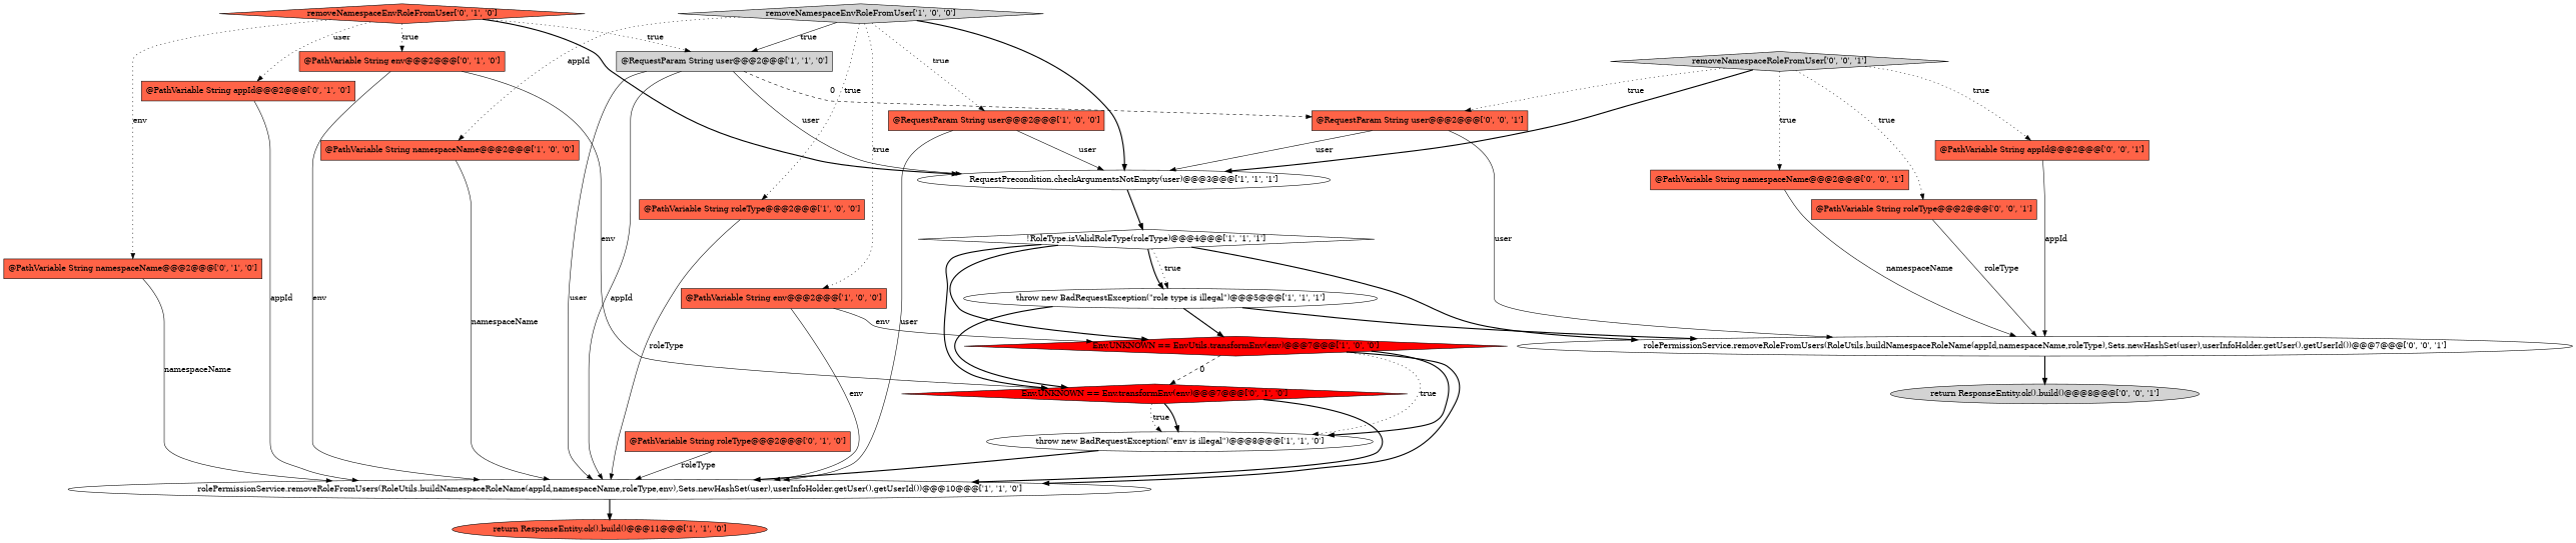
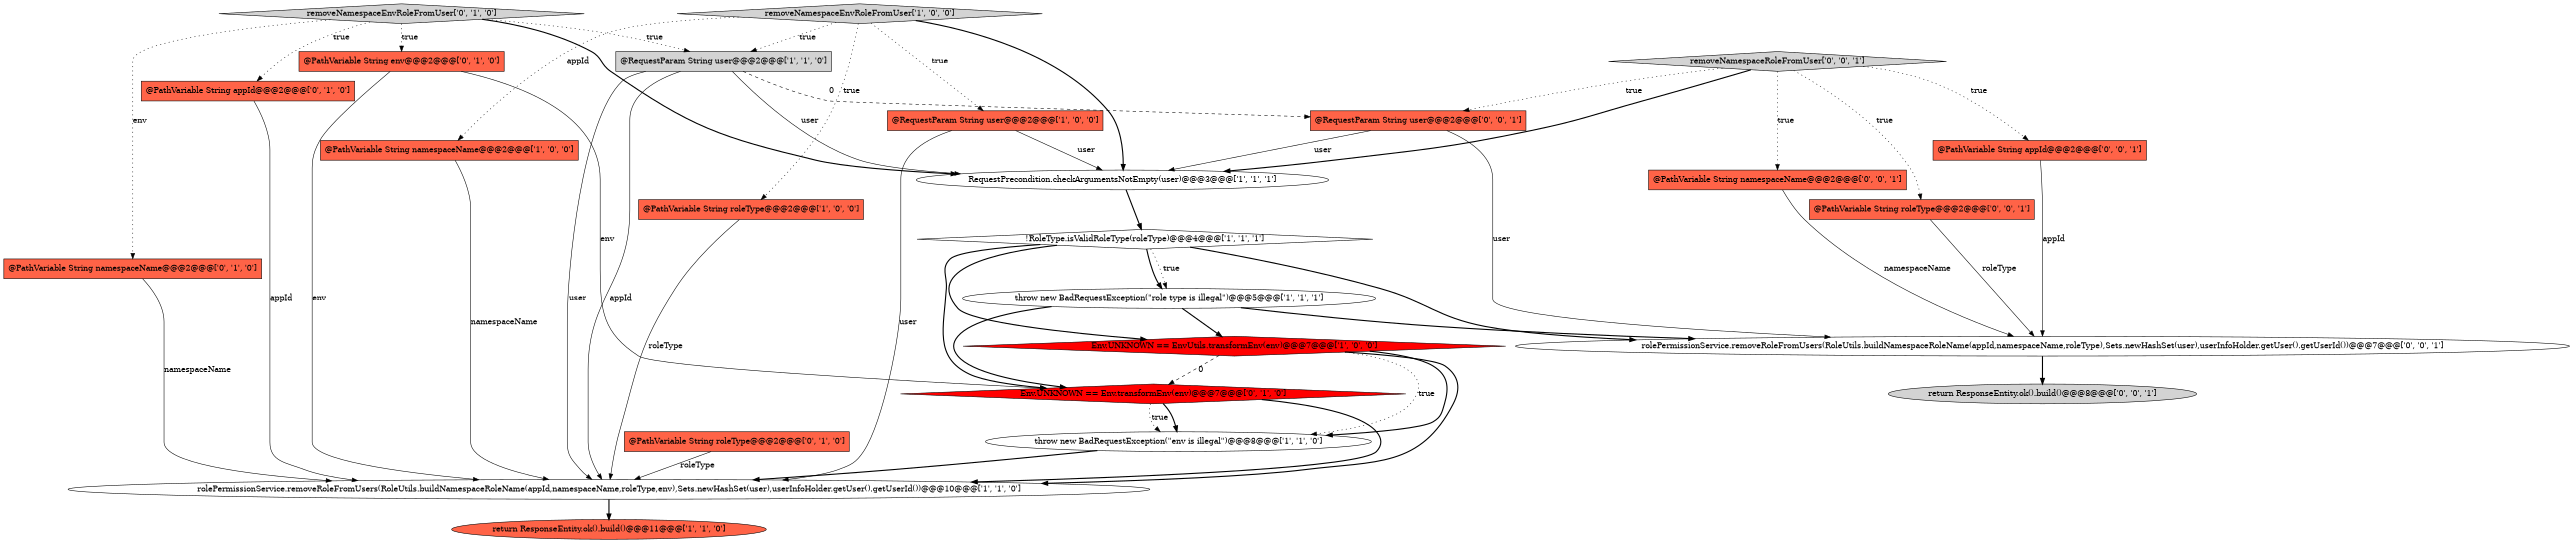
  digraph {
    node [fillcolor=tomato shape=box style=filled]
    edge [style=solid]
    n1 [label="@PathVariable String env@@@2@@@['0', '1', '0']"]
    n2 [fillcolor=red label="Env.UNKNOWN == Env.transformEnv(env)@@@7@@@['0', '1', '0']" shape=diamond]
    n3 [fillcolor=white label="rolePermissionService.removeRoleFromUsers(RoleUtils.buildNamespaceRoleName(appId,namespaceName,roleType,env),Sets.newHashSet(user),userInfoHolder.getUser().getUserId())@@@10@@@['1', '1', '0']" shape=ellipse]
    n4 [fillcolor=white label="throw new BadRequestException(\"env is illegal\")@@@8@@@['1', '1', '0']" shape=ellipse]
    n5 [label="return ResponseEntity.ok().build()@@@11@@@['1', '1', '0']" shape=ellipse]
    n6 [label="@PathVariable String appId@@@2@@@['0', '0', '1']"]
    n7 [fillcolor=white label="rolePermissionService.removeRoleFromUsers(RoleUtils.buildNamespaceRoleName(appId,namespaceName,roleType),Sets.newHashSet(user),userInfoHolder.getUser().getUserId())@@@7@@@['0', '0', '1']" shape=ellipse]
    n8 [fillcolor=lightgray label="return ResponseEntity.ok().build()@@@8@@@['0', '0', '1']" shape=ellipse]
    n9 [label="@PathVariable String namespaceName@@@2@@@['0', '0', '1']"]
    n10 [fillcolor=lightgray label="removeNamespaceRoleFromUser['0', '0', '1']" shape=diamond]
    n11 [label="@PathVariable String roleType@@@2@@@['0', '0', '1']"]
    n12 [label="@RequestParam String user@@@2@@@['0', '0', '1']"]
    n13 [fillcolor=white label="RequestPrecondition.checkArgumentsNotEmpty(user)@@@3@@@['1', '1', '1']" shape=ellipse]
    n14 [fillcolor=white label="!RoleType.isValidRoleType(roleType)@@@4@@@['1', '1', '1']" shape=diamond]
    n15 [label="@PathVariable String appId@@@2@@@['0', '1', '0']"]
-   n16 [label="removeNamespaceEnvRoleFromUser['0', '1', '0']" shape=diamond]
+   n16 [fillcolor=lightgray label="removeNamespaceEnvRoleFromUser['0', '1', '0']" shape=diamond]
    n17 [fillcolor=lightgray label="@RequestParam String user@@@2@@@['1', '1', '0']"]
    n18 [label="@PathVariable String namespaceName@@@2@@@['0', '1', '0']"]
    n19 [label="@PathVariable String roleType@@@2@@@['0', '1', '0']"]
-   n20 [label="@PathVariable String env@@@2@@@['1', '0', '0']"]
    n21 [fillcolor=red label="Env.UNKNOWN == EnvUtils.transformEnv(env)@@@7@@@['1', '0', '0']" shape=diamond]
    n22 [fillcolor=white label="throw new BadRequestException(\"role type is illegal\")@@@5@@@['1', '1', '1']" shape=ellipse]
    n23 [label="@RequestParam String user@@@2@@@['1', '0', '0']"]
    n24 [label="@PathVariable String namespaceName@@@2@@@['1', '0', '0']"]
    n25 [fillcolor=lightgray label="removeNamespaceEnvRoleFromUser['1', '0', '0']" shape=diamond]
    n26 [label="@PathVariable String roleType@@@2@@@['1', '0', '0']"]
    n1 -> n2 [label=env]
    n1 -> n3 [label=env]
    n2 -> n3 [style=bold]
    n2 -> n4 [style=bold]
    n2 -> n4 [label=true style=dotted]
    n3 -> n5 [style=bold]
    n4 -> n3 [style=bold]
    n6 -> n7 [label=appId]
    n7 -> n8 [style=bold]
    n9 -> n7 [label=namespaceName]
    n10 -> n6 [label=true style=dotted]
    n10 -> n9 [label=true style=dotted]
    n10 -> n11 [label=true style=dotted]
    n10 -> n12 [label=true style=dotted]
    n10 -> n13 [style=bold]
    n11 -> n7 [label=roleType]
    n12 -> n7 [label=user]
    n12 -> n13 [label=user]
    n13 -> n14 [style=bold]
    n14 -> n2 [style=bold]
    n14 -> n7 [style=bold]
    n14 -> n21 [style=bold]
    n14 -> n22 [style=bold]
    n14 -> n22 [label=true style=dotted]
    n15 -> n3 [label=appId]
    n16 -> n1 [label=true style=dotted]
    n16 -> n13 [style=bold]
-   n16 -> n15 [label=user style=dotted]
+   n16 -> n15 [label=true style=dotted]
    n16 -> n17 [label=true style=dotted]
    n16 -> n18 [label=env style=dotted]
    n17 -> n3 [label=user]
    n17 -> n3 [label=appId]
    n17 -> n12 [label=0 style=dashed]
    n17 -> n13 [label=user]
    n18 -> n3 [label=namespaceName]
    n19 -> n3 [label=roleType]
-   n20 -> n3 [label=env]
-   n20 -> n21 [label=env]
    n21 -> n2 [label=0 style=dashed]
    n21 -> n3 [style=bold]
    n21 -> n4 [style=bold]
    n21 -> n4 [label=true style=dotted]
    n22 -> n2 [style=bold]
    n22 -> n7 [style=bold]
    n22 -> n21 [style=bold]
    n23 -> n3 [label=user]
    n23 -> n13 [label=user]
    n24 -> n3 [label=namespaceName]
    n25 -> n13 [style=bold]
-   n25 -> n17 [label=true]
-   n25 -> n20 [label=true style=dotted]
+   n25 -> n17 [label=true style=dotted]
    n25 -> n23 [label=true style=dotted]
    n25 -> n24 [label=appId style=dotted]
    n25 -> n26 [label=true style=dotted]
    n26 -> n3 [label=roleType]
  }
